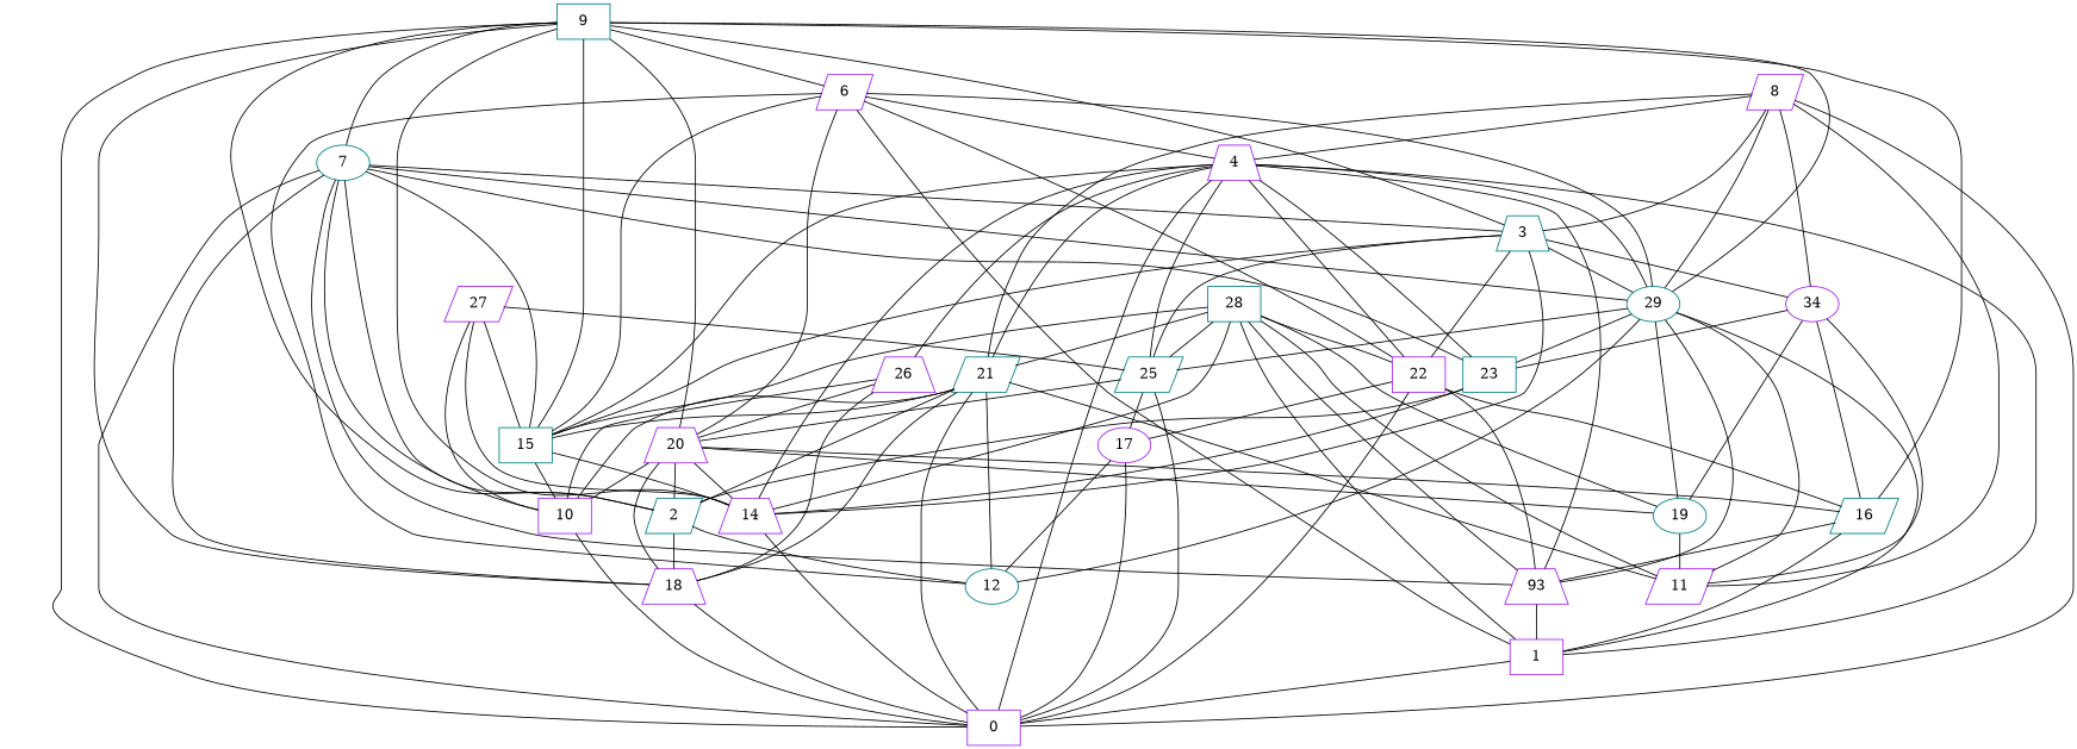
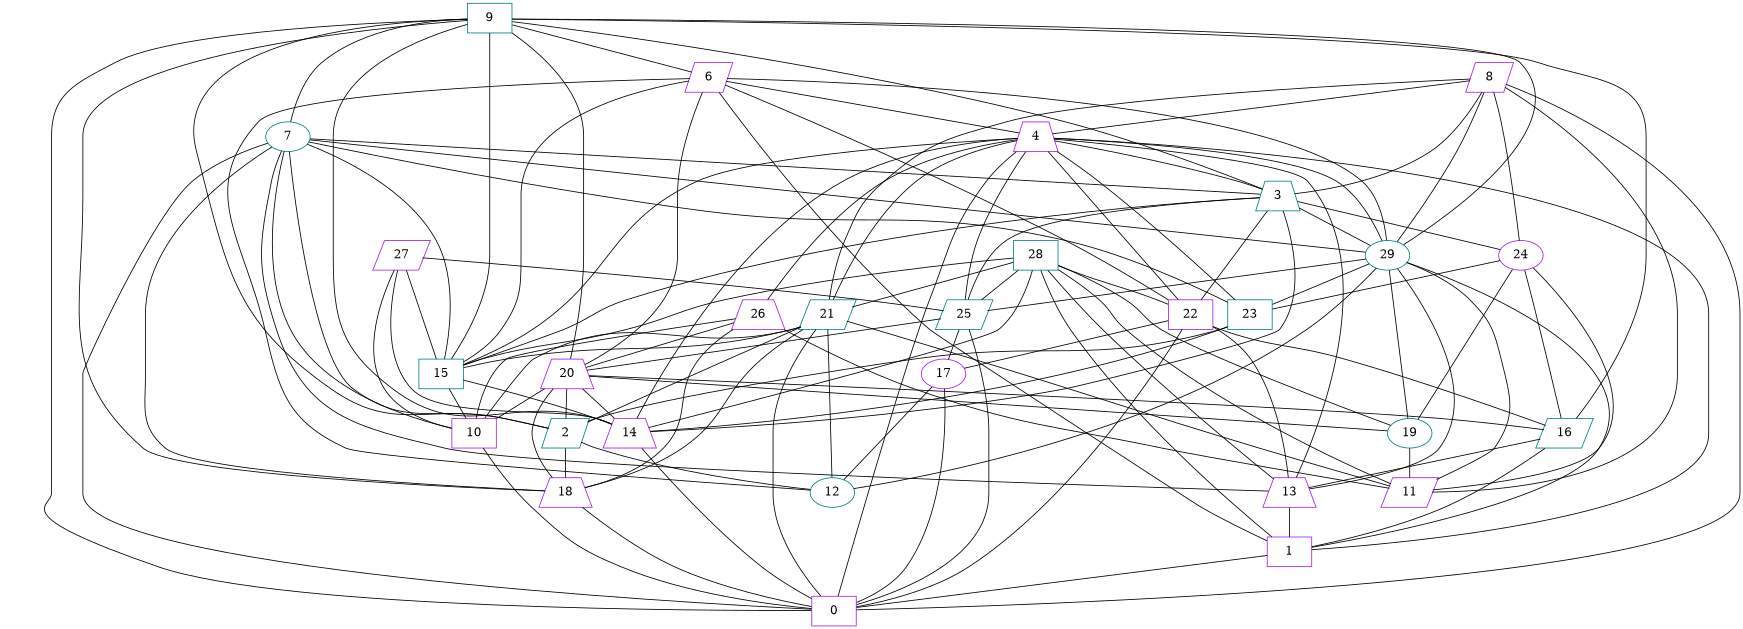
  digraph {
    node [color=purple shape=box]
    edge [color=black dir=none]
    28 [color=teal]
    15 [color=teal]
    1
    25 [color=teal shape=parallelogram]
    22
    14 [shape=trapezium]
-   13 [shape=trapezium label=93]
+   13 [shape=trapezium]
    11 [shape=parallelogram]
    19 [color=teal shape=ellipse]
    21 [color=teal shape=parallelogram]
    10
    26 [shape=trapezium]
    20 [shape=trapezium]
    18 [shape=trapezium]
    16 [color=teal shape=parallelogram]
    2 [color=teal shape=parallelogram]
    0
    6 [shape=parallelogram]
    29 [color=teal shape=ellipse]
    4 [shape=trapezium]
    12 [color=teal shape=ellipse]
    3 [color=teal shape=trapezium]
-   24 [shape=ellipse label=34]
+   24 [shape=ellipse]
    17 [shape=ellipse]
    23 [color=teal]
    9 [color=teal]
    7 [color=teal shape=ellipse]
    27 [shape=parallelogram]
    8 [shape=parallelogram]
    subgraph sub_1 {
      28
      15
      1
      25
      22
      14
      13
      11
      19
      21
      10
      26
      20
      18
      16
      2
      0
      6
      29
      4
      12
      3
      24
      17
      23
      9
      7
      27
      8
    }
    28 -> 15
    28 -> 1
    28 -> 25
    28 -> 22
    28 -> 14
    28 -> 13
    28 -> 11
    28 -> 19
    28 -> 21
    15 -> 14
    15 -> 10
    1 -> 0
    25 -> 20
    25 -> 0
    25 -> 17
    22 -> 13
    22 -> 16
    22 -> 0
    22 -> 17
    14 -> 0
    13 -> 1
    19 -> 11
    21 -> 15
    21 -> 11
    21 -> 10
    21 -> 18
    21 -> 2
    21 -> 0
    21 -> 12
    10 -> 0
+   26 -> 11
    26 -> 10
    26 -> 20
    26 -> 18
    20 -> 14
    20 -> 19
    20 -> 10
    20 -> 18
    20 -> 16
    20 -> 2
    18 -> 0
    16 -> 1
    16 -> 13
    2 -> 18
    2 -> 12
    6 -> 15
    6 -> 1
    6 -> 22
    6 -> 20
    6 -> 29
    6 -> 4
    6 -> 12
    29 -> 1
    29 -> 25
    29 -> 13
    29 -> 11
    29 -> 19
    29 -> 12
    29 -> 23
    4 -> 15
    4 -> 1
    4 -> 25
    4 -> 22
    4 -> 14
    4 -> 13
    4 -> 21
    4 -> 26
    4 -> 0
    4 -> 29
+   4 -> 3
    4 -> 23
    3 -> 15
    3 -> 25
    3 -> 22
    3 -> 14
    3 -> 29
    3 -> 24
    24 -> 11
    24 -> 19
    24 -> 16
    24 -> 23
    17 -> 0
    17 -> 12
    23 -> 14
    23 -> 2
    9 -> 15
    9 -> 14
    9 -> 20
    9 -> 18
    9 -> 16
    9 -> 2
    9 -> 0
    9 -> 6
    9 -> 29
    9 -> 3
    9 -> 7
    7 -> 15
    7 -> 13
    7 -> 10
    7 -> 18
    7 -> 2
    7 -> 0
    7 -> 29
    7 -> 3
    7 -> 23
    27 -> 15
    27 -> 25
    27 -> 14
    27 -> 10
    8 -> 11
    8 -> 21
    8 -> 0
    8 -> 29
    8 -> 4
    8 -> 3
    8 -> 24
  }
